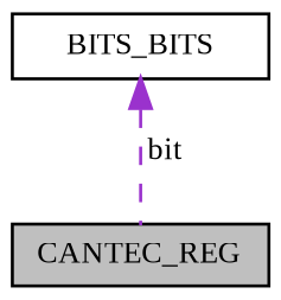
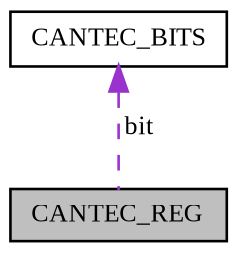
  digraph {
    fontname="Liberation Serif"
    node [color=black fontname="Liberation Serif" fontsize=10 shape=record style=filled]
    n1 [fillcolor=grey75 fontcolor=black height=0.2 label=CANTEC_REG width=0.4]
-   n2 [fillcolor=white height=0.2 label=BITS_BITS width=0.4]
+   n2 [fillcolor=white height=0.2 label=CANTEC_BITS width=0.4]
    n2 -> n1 [color=darkorchid3 dir=back fontname="Liberation Serif" fontsize=10 label=" bit" labelfontname=Helvetica labelfontsize=10 style=dashed]
  }
